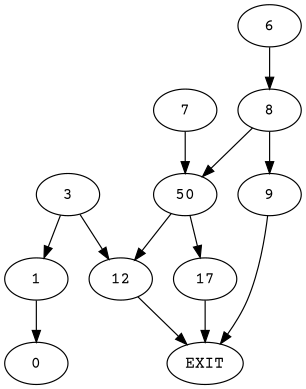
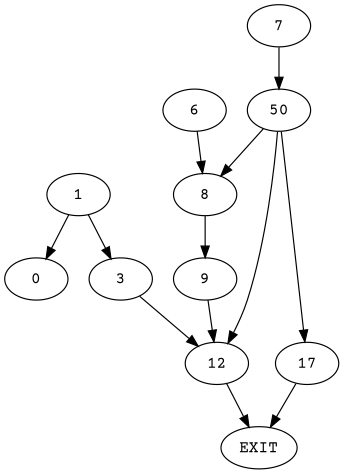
  digraph {
    fontname="Courier Prime"
    node [fontname="Courier Prime"]
    edge [fontname="Courier Prime"]
    n1 [label=0]
    1
    3
    n4 [label=EXIT]
    12
    6
    8
    n8 [label=50]
    7
    9
    n11 [label=17]
    1 -> n1
-   3 -> 1
+   1 -> 3
    3 -> 12
    12 -> n4
    6 -> 8
-   8 -> n8
+   n8 -> 8
    8 -> 9
    n8 -> 12
    n8 -> n11
    7 -> n8
-   9 -> n4
+   9 -> 12
    n11 -> n4
  }
